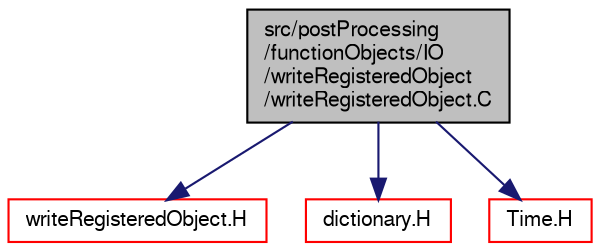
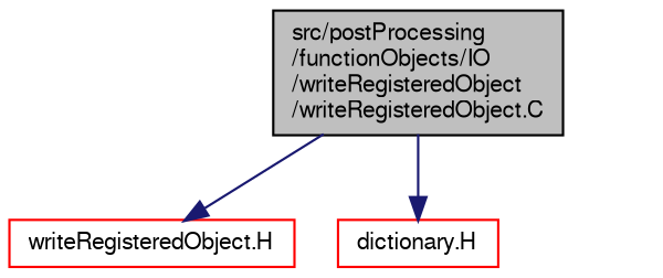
  digraph {
    node [color=red fontname=FreeSans fontsize=10 shape=record]
    edge [color=midnightblue fontname=FreeSans fontsize=10 labelfontname=FreeSans labelfontsize=10 style=solid]
    n1 [color=black fillcolor=grey75 fontcolor=black height=0.2 label="src/postProcessing\l/functionObjects/IO\l/writeRegisteredObject\l/writeRegisteredObject.C" style=filled width=0.4]
    n2 [height=0.2 label="writeRegisteredObject.H" width=0.4]
    n3 [height=0.2 label="dictionary.H" width=0.4]
-   n4 [height=0.2 label="Time.H" width=0.4]
    n1 -> n2
    n1 -> n3
-   n1 -> n4
  }
